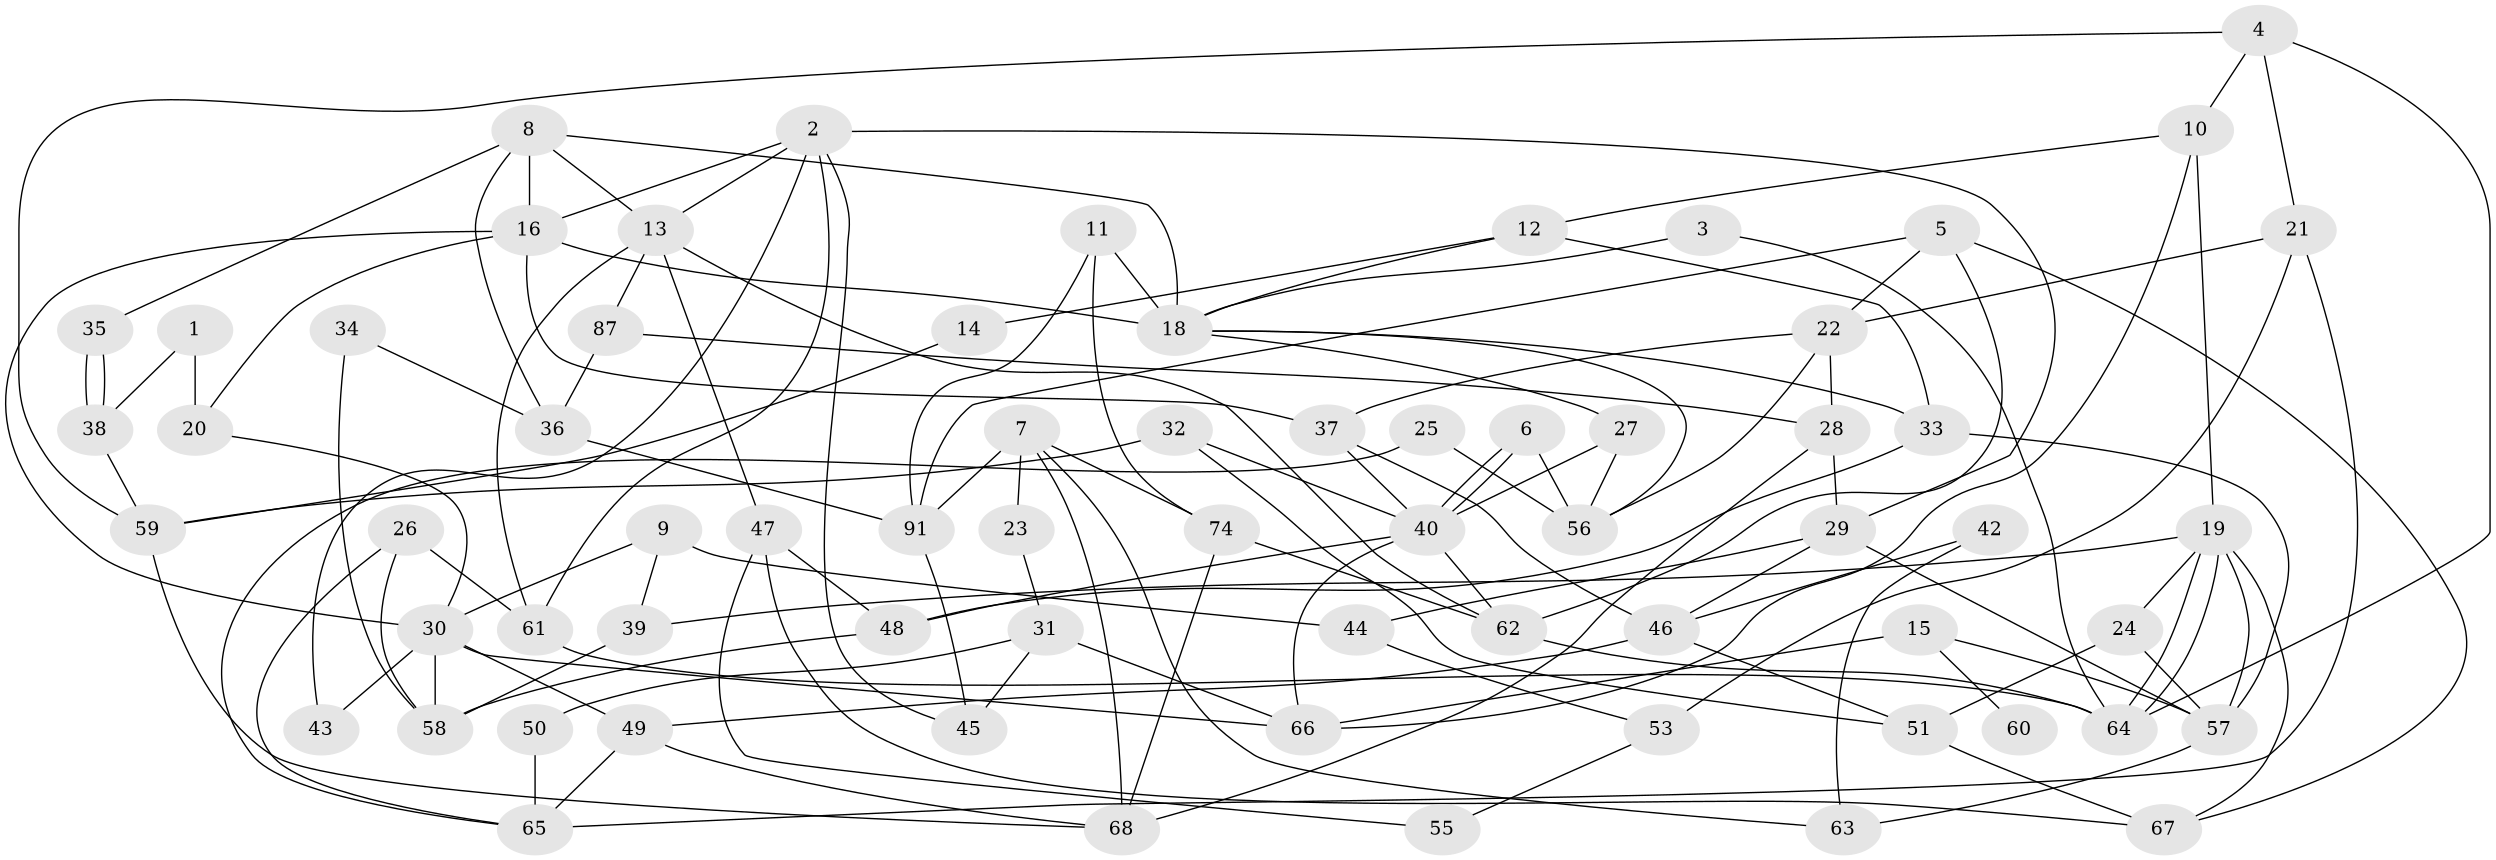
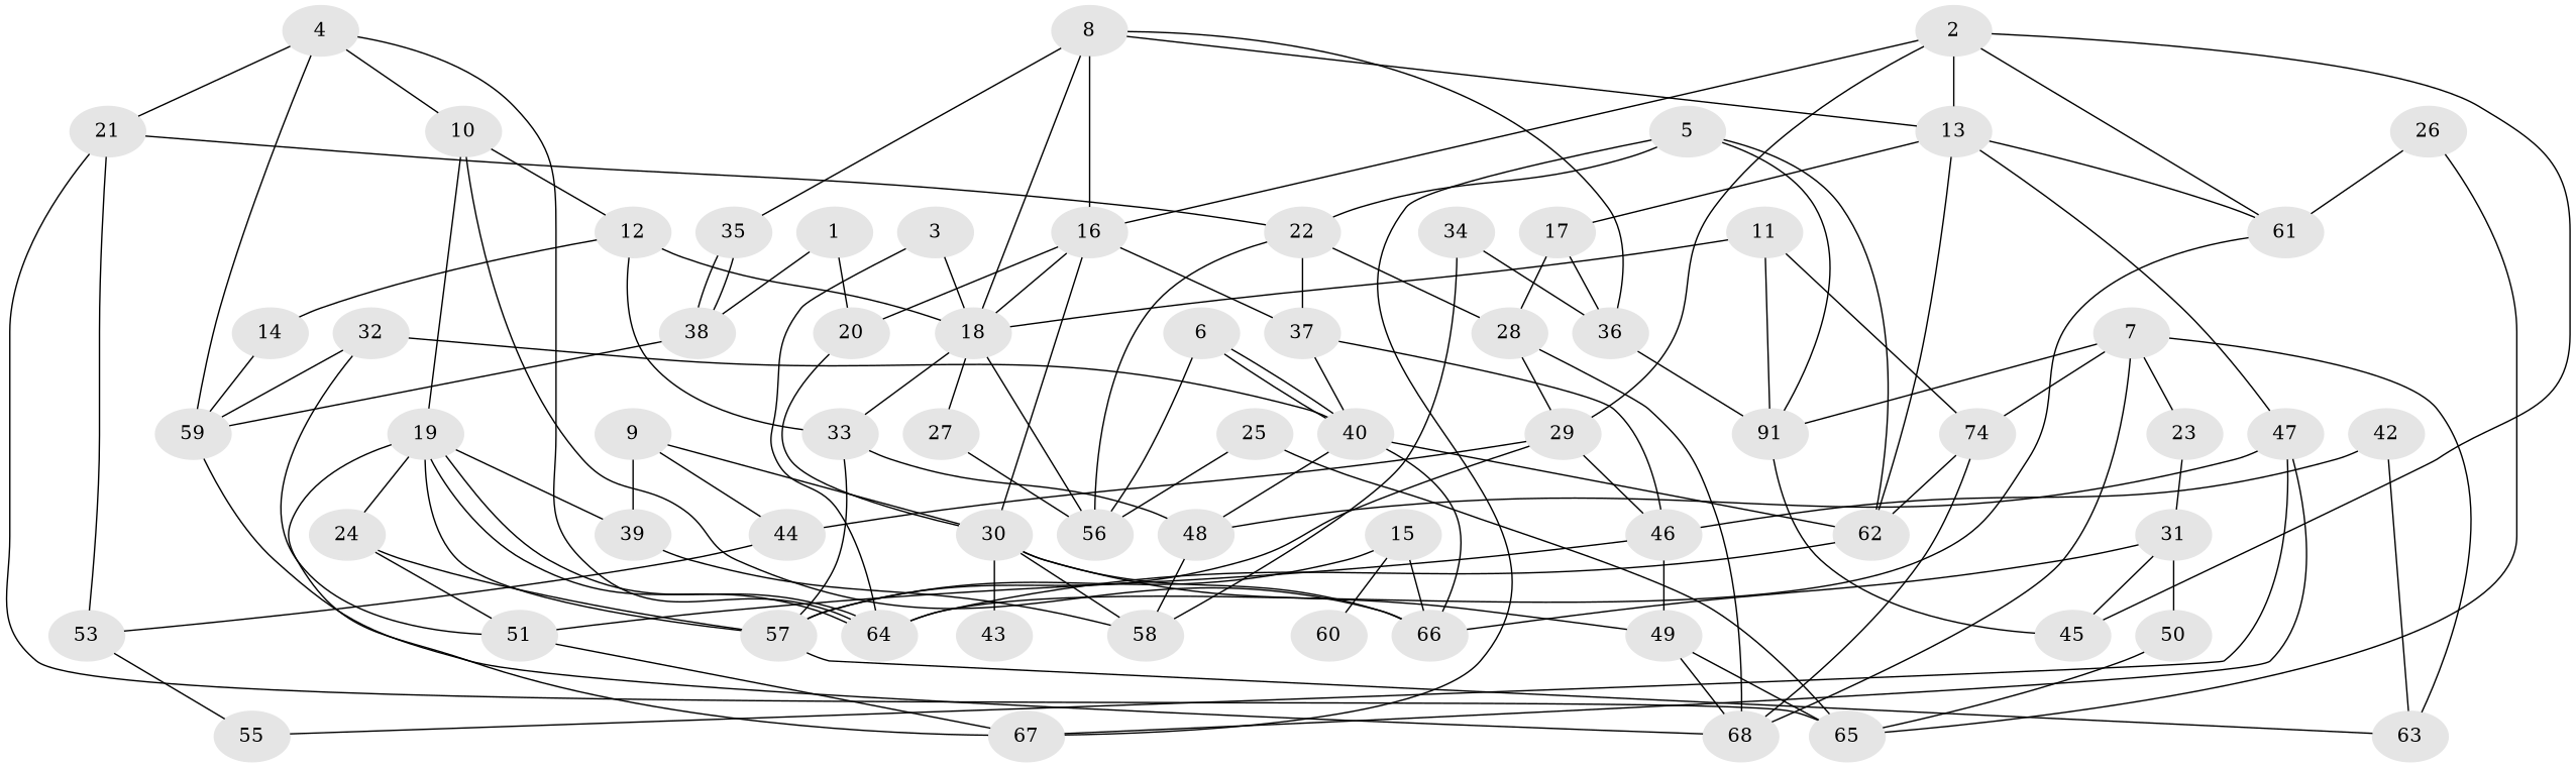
  graph {
    node [color=gray90 style=filled]
    1
    20
    38
    30
    59
    2
    13
    16
    29
    43
    45
    61
    62
-   17 [label=87]
+   17
    47
    18
    37
    44
    57
    46
    3
    64
    56
    33
    27
    4
    10
    21
    12
    19
    66
    22
    53
    65
    68
    5
    n37 [label=91]
    67
    28
    6
    40
    48
    7
    23
    n45 [label=74]
    63
    31
    8
    35
    36
    9
    39
    58
    49
    14
    24
    11
    55
    15
    60
    51
    50
    25
    26
    32
    34
    42
    1 -- 20
    1 -- 38
    20 -- 30
    38 -- 59
    30 -- 43
    30 -- 66
    30 -- 58
    30 -- 49
    59 -- 68
    2 -- 13
    2 -- 16
    2 -- 29
-   2 -- 43
    2 -- 45
    2 -- 61
    13 -- 61
    13 -- 62
    13 -- 17
    13 -- 47
    16 -- 20
    16 -- 30
    16 -- 18
    16 -- 37
    29 -- 44
    29 -- 57
    29 -- 46
    61 -- 64
    62 -- 64
    17 -- 28
    17 -- 36
    47 -- 67
    47 -- 48
    47 -- 55
    18 -- 56
    18 -- 33
    18 -- 27
    37 -- 46
    37 -- 40
    44 -- 53
    57 -- 63
    46 -- 49
    46 -- 51
    3 -- 18
    3 -- 64
    33 -- 57
    33 -- 48
    27 -- 56
-   27 -- 40
    4 -- 59
    4 -- 64
    4 -- 10
    4 -- 21
    10 -- 12
    10 -- 19
    10 -- 66
    21 -- 22
    21 -- 53
    21 -- 65
    12 -- 18
    12 -- 33
    12 -- 14
    19 -- 57
    19 -- 64
    19 -- 64
    19 -- 67
    19 -- 39
    19 -- 24
    22 -- 37
    22 -- 56
    22 -- 28
    53 -- 55
    5 -- 62
    5 -- 22
    5 -- n37
    5 -- 67
    n37 -- 45
    28 -- 29
    28 -- 68
    6 -- 56
    6 -- 40
    6 -- 40
    40 -- 62
    40 -- 66
    40 -- 48
    48 -- 58
    7 -- 68
    7 -- n37
    7 -- 23
    7 -- n45
    7 -- 63
    23 -- 31
    n45 -- 62
    n45 -- 68
    31 -- 45
    31 -- 66
    31 -- 50
    8 -- 13
    8 -- 16
    8 -- 18
    8 -- 35
    8 -- 36
    35 -- 38
    35 -- 38
    36 -- n37
    9 -- 30
    9 -- 44
    9 -- 39
    39 -- 58
    49 -- 65
    49 -- 68
    14 -- 59
    24 -- 57
    24 -- 51
    11 -- 18
    11 -- n37
    11 -- n45
    15 -- 57
    15 -- 66
    15 -- 60
    51 -- 67
    50 -- 65
    25 -- 56
    25 -- 65
    26 -- 61
    26 -- 65
-   26 -- 58
    32 -- 59
    32 -- 40
    32 -- 51
    34 -- 36
    34 -- 58
    42 -- 46
    42 -- 63
  }
